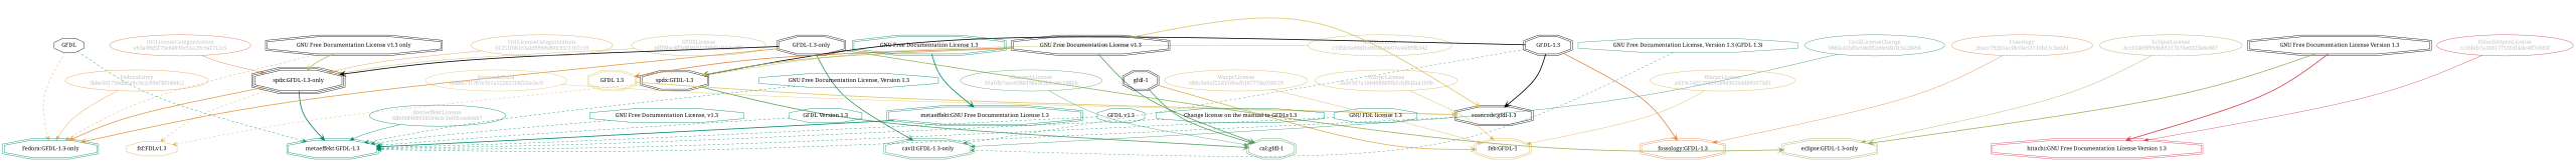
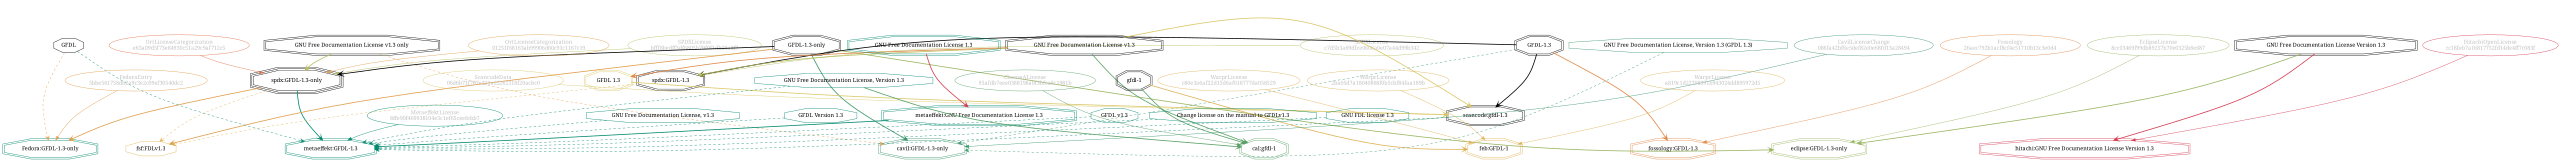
  strict digraph {
    fontname="Noto Serif"
    splines=curved
    node [color="#00876c" fontname="Noto Serif" shape=doubleoctagon]
    edge [color="#00876c" fontname="Noto Serif" weight=0.5 arrowhead=vee style=bold]
    n1 [color="#b8bf62" fillcolor="beige;1" fontcolor=gray label="SPDXLicense\nbfff8bedff3df6805b79f0f1db59a3f7" shape=ellipse]
    n2 [label="spdx:GFDL-1.3-only" shape=tripleoctagon color=""]
    n3 [label="Fedora:GFDL-1.3-only"]
    n4 [color="#deb256" label="fsf:FDLv1.3" shape=octagon]
    n5 [label="metaeffekt:GFDL-1.3"]
    n6 [label="GFDL-1.3-only" color=""]
    n7 [color="#379469" label="cavil:GFDL-1.3-only"]
    n8 [color="#98b561" label="eclipse:GFDL-1.3-only"]
    n9 [label="GNU Free Documentation License v1.3 only" color=""]
    n10 [color="#b8bf62" fillcolor="beige;1" fontcolor=gray label="SPDXLicense\nc7d5b3a69dfce0608a0e07a44d99b342" shape=ellipse]
    n11 [label="spdx:GFDL-1.3" color=""]
    n12 [color="#58a066" label="cal:gfdl-1"]
    n13 [label="GFDL-1.3" color=""]
    n14 [label="scancode:gfdl-1.3" color=""]
    n15 [color="#e18745" label="fossology:GFDL-1.3"]
    n16 [label="GNU Free Documentation License v1.3" color=""]
    n17 [color="#dac767" label="GFDL 1.3"]
    n18 [label=GFDL shape=octagon color=""]
    n19 [color="#e09d4b" fillcolor="beige;1" fontcolor=gray label="FedoraEntry\n5bbe561758db2a9c3e2c09ef30540dc2" shape=ellipse]
    n20 [color="#58a066" fillcolor="beige;1" fontcolor=gray label="ChooseALicense\n95afdb7eee0388198a0f3bfca8c1981b" shape=ellipse]
    n21 [label="gfdl-1" color=""]
    n22 [color="#deb256" label="feb:GFDL-1"]
    n23 [color="#dac767" fillcolor="beige;1" fontcolor=gray label="ScancodeData\n06d6b71f787e311a25262118f20acbc0" shape=ellipse]
    n24 [color="#e18745" fillcolor="beige;1" fontcolor=gray label="Fossology\n26aec792b1acf8cf4e51710b13c3e0d4" shape=ellipse]
    n25 [color="#e06f45" fillcolor="beige;1" fontcolor=gray label="OrtLicenseCategorization\ne63a09d5f73e84930c51a29c9af712c5" shape=ellipse]
    n26 [color="#e09d4b" fillcolor="beige;1" fontcolor=gray label="OrtLicenseCategorization\n01251f68163ab99906d60c91c1167c19" shape=ellipse]
    n27 [color="#379469" fillcolor="beige;1" fontcolor=gray label="CavilLicenseChange\n086fa42bf6e5def82e0e68fd13a28494" shape=ellipse]
    n28 [color="#379469" label="GNU Free Documentation License, Version 1.3 (GFDL 1.3)" shape=octagon]
    n29 [fillcolor="beige;1" fontcolor=gray label="MetaeffektLicense\n8ffe90f469938104e3c1ef65ceefebb7" shape=ellipse]
    n30 [label="metaeffekt:GNU Free Documentation License 1.3"]
    n31 [label="GNU Free Documentation License 1.3"]
    n32 [label="GNU Free Documentation License, Version 1.3" shape=octagon]
    n33 [label="GNU Free Documentation License, v1.3" shape=octagon]
    n34 [label="GFDL Version 1.3" shape=octagon]
    n35 [label="GFDL v1.3" shape=octagon]
    n36 [label="Change license on the manual to GFDLv1.3" shape=octagon]
    n37 [label="GNU FDL license 1.3" shape=octagon]
    n38 [color="#deb256" fillcolor="beige;1" fontcolor=gray label="WarprLicense\na819c1d22708391b943024dd895972d5" shape=ellipse]
    n39 [color="#deb256" fillcolor="beige;1" fontcolor=gray label="WarprLicense\nc80e3a6af22d15d6af618777da058529" shape=ellipse]
    n40 [color="#deb256" fillcolor="beige;1" fontcolor=gray label="WarprLicense\n2ba05d7a18040868f0b5cbf84faa189b" shape=ellipse]
    n41 [color="#d43d51" fillcolor="beige;1" fontcolor=gray label="HitachiOpenLicense\ncc18feb7a16817752fd14de4ff7c083f" shape=ellipse]
    n42 [color="#d43d51" label="hitachi:GNU Free Documentation License Version 1.3"]
    n43 [label="GNU Free Documentation License Version 1.3" color=""]
    n44 [color="#98b561" fillcolor="beige;1" fontcolor=gray label="EclipseLicense\n8cc03469f99db89257b70e0325b8e687" shape=ellipse]
    n1 -> n2 [color="#b8bf62" arrowhead="" style=""]
    n2 -> n3 [color="#e09d4b" weight=0.7]
    n2 -> n4 [color="#deb256" style=dashed]
    n2 -> n5 [weight=0.7]
    n6 -> n2 [weight=0.7 color=""]
-   n6 -> n3 [color="#e09d4b" weight=0.7]
+   n6 -> n4 [color="#e09d4b" weight=0.7]
    n6 -> n7 [color="#379469" weight=0.7]
    n6 -> n8 [color="#98b561" weight=0.7]
    n9 -> n2 [color="#b8bf62" weight=0.7]
-   n9 -> n3 [color="#e09d4b" style=dashed]
+   n9 -> n7 [color="#e09d4b" style=dashed]
    n10 -> n11 [color="#b8bf62" arrowhead="" style=""]
    n11 -> n4 [color="#deb256" style=dashed]
-   n11 -> n12 [color="#58a066" weight=0.7]
+   n32 -> n12 [color="#58a066" weight=0.7]
    n13 -> n7 [color="#379469" style=dashed]
    n13 -> n11 [weight=0.7 color=""]
    n13 -> n14 [weight=0.7 color=""]
    n13 -> n15 [color="#e18745" weight=0.7]
    n14 -> n5 [style=dashed]
    n16 -> n11 [color="#b8bf62" weight=0.7]
    n16 -> n12 [color="#58a066" weight=0.7]
    n16 -> n14 [color="#dac767" weight=0.7]
    n16 -> n17 [color="#e18745" weight=0.7]
    n17 -> n14 [color="#dac767" weight=0.7]
    n18 -> n3 [color="#e09d4b" style=dashed]
    n18 -> n5 [style=dashed]
    n19 -> n3 [color="#e09d4b" arrowhead="" style=""]
    n20 -> n12 [color="#58a066" arrowhead="" style=""]
    n21 -> n12 [color="#58a066" weight=0.7]
    n21 -> n22 [color="#deb256" weight=0.7]
    n23 -> n14 [color="#dac767" arrowhead="" style=""]
    n24 -> n15 [color="#e18745" arrowhead="" style=""]
    n25 -> n2 [color="#e06f45" arrowhead="" style=""]
    n26 -> n2 [color="#e09d4b" arrowhead="" style=""]
    n27 -> n7 [color="#379469" arrowhead="" style=""]
    n28 -> n7 [color="#379469" style=dashed]
    n29 -> n5 [arrowhead="" style=""]
    n30 -> n5 [weight=0.7]
-   n31 -> n30 [weight=0.7]
+   n31 -> n30 [color="#d43d51" weight=0.7]
    n32 -> n5 [style=dashed]
    n33 -> n5 [style=dashed]
    n34 -> n5 [style=dashed]
    n35 -> n5 [style=dashed]
    n36 -> n5 [style=dashed]
    n37 -> n5 [style=dashed]
    n38 -> n22 [color="#deb256" arrowhead="" style=""]
    n39 -> n22 [color="#deb256" arrowhead="" style=""]
    n40 -> n22 [color="#deb256" arrowhead="" style=""]
    n41 -> n42 [color="#d43d51" arrowhead="" style=""]
    n43 -> n8 [color="#98b561" weight=0.7]
    n43 -> n42 [color="#d43d51" weight=0.7]
    n44 -> n8 [color="#98b561" arrowhead="" style=""]
  }
